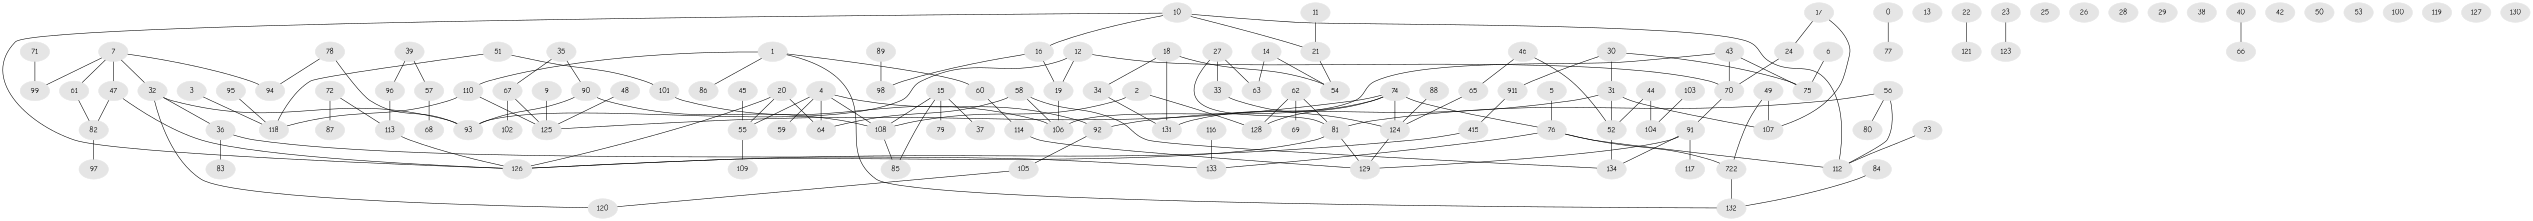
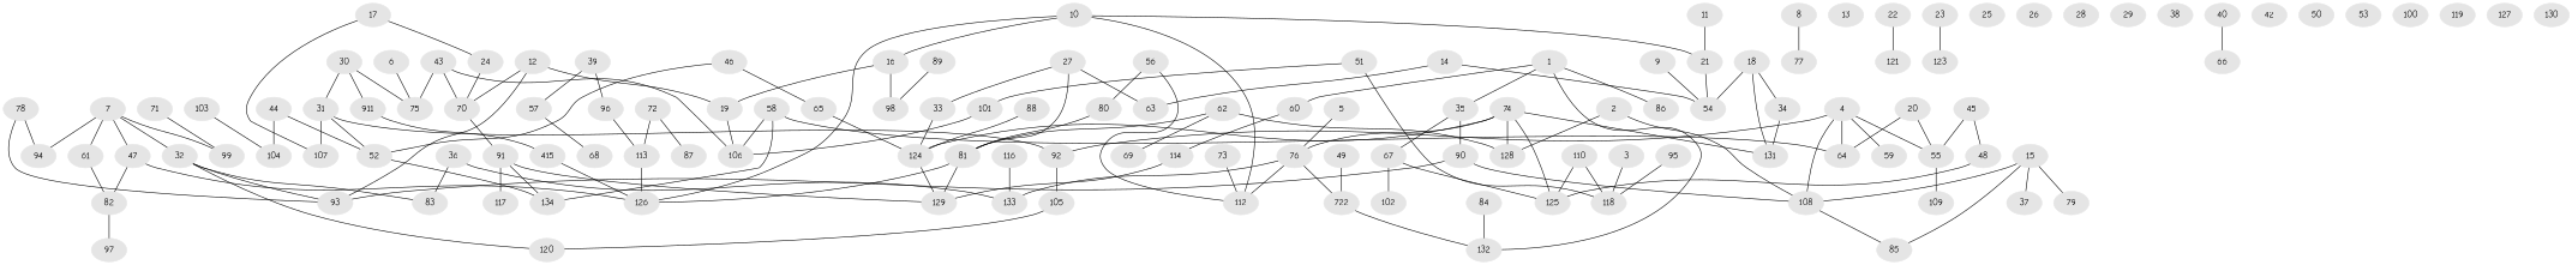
  graph {
    fontname="Comic Neue"
    node [color=gray90 fontname="Comic Neue" style=filled]
    edge [fontname="Comic Neue"]
    1
    86
    110
    132
    60
    55
    109
    118
    125
    2
    108
    128
    85
    3
    4
    59
    64
    92
    105
    5
    76
    112
    133
    n24 [label=722]
    6
    75
    7
    32
    61
    94
    99
    47
    93
    36
    120
    82
    72
    87
    113
-   8 [label=0]
+   8
    77
    9
    54
    10
    16
    21
    126
    19
    98
    11
    12
    70
    106
    91
    13
    14
    63
    15
    37
    79
    17
    24
    107
    18
    34
    131
    20
    22
    121
    23
    123
    25
    26
    27
    33
    81
    124
    129
    28
    29
    30
    31
    n83 [label=911]
    52
    n85 [label=415]
    134
    83
    35
    67
    90
    102
    38
    39
    57
    96
    68
    40
    66
    56
    80
    42
    43
    44
    104
    45
    48
    46
    65
    97
    49
    50
    51
    101
    53
    58
    114
    62
    69
    117
    71
    73
    74
    78
    84
    88
    89
    95
    100
    103
    116
    119
    127
    130
    1 -- 86
-   1 -- 110
+   1 -- 35
    1 -- 132
    1 -- 60
    110 -- 118
    110 -- 125
    60 -- 114
    55 -- 109
    2 -- 108
    2 -- 128
    108 -- 85
    3 -- 118
    4 -- 55
    4 -- 108
    4 -- 59
    4 -- 64
    4 -- 92
    92 -- 105
    105 -- 120
    5 -- 76
    76 -- 112
    76 -- 133
    76 -- n24
    n24 -- 132
    6 -- 75
    7 -- 32
    7 -- 61
    7 -- 94
    7 -- 99
    7 -- 47
    32 -- 93
-   32 -- 36
+   32 -- 83
    32 -- 120
    61 -- 82
    47 -- 82
    47 -- 126
    36 -- 133
    36 -- 83
    82 -- 97
    72 -- 87
    72 -- 113
    113 -- 126
    8 -- 77
-   9 -- 125
+   9 -- 54
    10 -- 112
    10 -- 16
    10 -- 21
    10 -- 126
    16 -- 19
    16 -- 98
    21 -- 54
    19 -- 106
    11 -- 21
    12 -- 93
    12 -- 19
    12 -- 70
    70 -- 91
    91 -- 129
    91 -- 134
    91 -- 117
    14 -- 54
    14 -- 63
    15 -- 108
    15 -- 85
    15 -- 37
    15 -- 79
    17 -- 24
    17 -- 107
    24 -- 70
    18 -- 54
    18 -- 34
    18 -- 131
    34 -- 131
    20 -- 55
    20 -- 64
-   20 -- 126
    22 -- 121
    23 -- 123
    27 -- 63
    27 -- 33
    27 -- 81
    33 -- 124
    81 -- 126
    81 -- 129
    124 -- 129
    30 -- 75
    30 -- 31
    30 -- n83
    31 -- 92
    31 -- 107
    31 -- 52
    n83 -- n85
    52 -- 134
    n85 -- 126
    35 -- 67
    35 -- 90
    67 -- 125
    67 -- 102
    90 -- 108
    90 -- 93
    39 -- 57
    39 -- 96
    57 -- 68
    96 -- 113
    40 -- 66
    56 -- 112
-   56 -- 81
+   80 -- 81
    56 -- 80
    43 -- 75
    43 -- 70
    43 -- 106
    44 -- 52
    44 -- 104
    45 -- 55
+   45 -- 48
    48 -- 125
    46 -- 52
    46 -- 65
    65 -- 124
    49 -- n24
-   49 -- 107
    51 -- 118
    51 -- 101
    101 -- 106
    58 -- 64
    58 -- 106
    58 -- 134
    114 -- 129
    62 -- 128
    62 -- 81
    62 -- 69
    71 -- 99
    73 -- 112
    74 -- 125
    74 -- 128
    74 -- 76
    74 -- 131
    74 -- 124
    78 -- 94
    78 -- 93
    84 -- 132
    88 -- 124
    89 -- 98
    95 -- 118
    103 -- 104
    116 -- 133
  }
